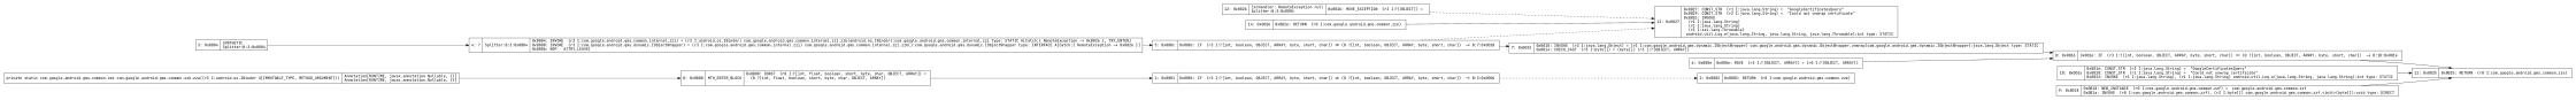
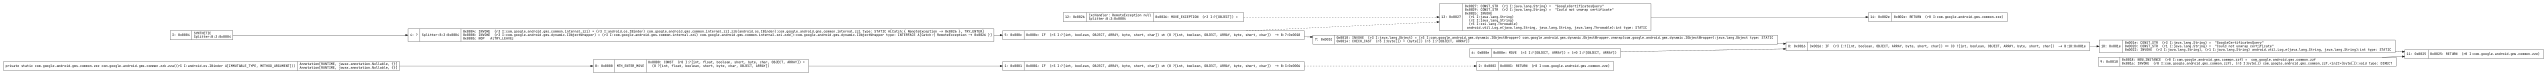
  digraph {
    fontname="JetBrains Mono"
    rankdir=LR
    node [fontname="JetBrains Mono" shape=record]
    edge [fontname="JetBrains Mono"]
-   n1 [label="{0\:\ 0x0000|MTH_ENTER_BLOCK\l|0x0000: CONST  (r0 I:?[int, float, boolean, short, byte, char, OBJECT, ARRAY]) = \l  (0 ?[int, float, boolean, short, byte, char, OBJECT, ARRAY])\l \l}"]
+   n1 [label="{0\:\ 0x0000|MTH_ENTER_MOVE\l|0x0000: CONST  (r0 I:?[int, float, boolean, short, byte, char, OBJECT, ARRAY]) = \l  (0 ?[int, float, boolean, short, byte, char, OBJECT, ARRAY])\l \l}"]
    n2 [label="{1\:\ 0x0001|0x0001: IF  (r3 I:?[int, boolean, OBJECT, ARRAY, byte, short, char]) != (0 ?[int, boolean, OBJECT, ARRAY, byte, short, char])  \-\> B:3:0x0004 \l}"]
    n3 [label="{2\:\ 0x0003|0x0003: RETURN  (r0 I:com.google.android.gms.common.zze) \l}"]
    n4 [label="{3\:\ 0x0004|SYNTHETIC\lSplitter:B:3:0x0004\l}"]
    n5 [label="{4\:\ ?|Splitter:B:3:0x0004\l|0x0004: INVOKE  (r3 I:com.google.android.gms.common.internal.zzi) = (r3 I:android.os.IBinder) com.google.android.gms.common.internal.zzj.zzb(android.os.IBinder):com.google.android.gms.common.internal.zzi type: STATIC A[Catch:\{ RemoteException \-\> 0x0026 \}, TRY_ENTER]\l0x0008: INVOKE  (r3 I:com.google.android.gms.dynamic.IObjectWrapper) = (r3 I:com.google.android.gms.common.internal.zzi) com.google.android.gms.common.internal.zzi.zzb():com.google.android.gms.dynamic.IObjectWrapper type: INTERFACE A[Catch:\{ RemoteException \-\> 0x0026 \}]\l0x000b: NOP   A[TRY_LEAVE]\l}"]
    n6 [label="{5\:\ 0x000c|0x000c: IF  (r3 I:?[int, boolean, OBJECT, ARRAY, byte, short, char]) != (0 ?[int, boolean, OBJECT, ARRAY, byte, short, char])  \-\> B:7:0x0010 \l}"]
    n7 [label="{12\:\ 0x0026|ExcHandler: RemoteException null\lSplitter:B:3:0x0004\l|0x0026: MOVE_EXCEPTION  (r3 I:?[OBJECT]) =  \l}"]
    n8 [label="{13\:\ 0x0027|0x0027: CONST_STR  (r1 I:java.lang.String) =  \"GoogleCertificatesQuery\" \l0x0029: CONST_STR  (r2 I:java.lang.String) =  \"Could not unwrap certificate\" \l0x002b: INVOKE  \l  (r1 I:java.lang.String)\l  (r2 I:java.lang.String)\l  (r3 I:zzi.lang.Throwable)\l android.util.Log.e(java.lang.String, java.lang.String, java.lang.Throwable):int type: STATIC \l}"]
    n9 [label="{7\:\ 0x0010|0x0010: INVOKE  (r3 I:java.lang.Object) = (r3 I:com.google.android.gms.dynamic.IObjectWrapper) com.google.android.gms.dynamic.ObjectWrapper.unwrap(com.google.android.gms.dynamic.IObjectWrapper):java.lang.Object type: STATIC \l0x0014: CHECK_CAST  (r3 I:byte[]) = (byte[]) (r3 I:?[OBJECT, ARRAY]) \l}"]
    n10 [label="{6\:\ 0x000e|0x000e: MOVE  (r3 I:?[OBJECT, ARRAY]) = (r0 I:?[OBJECT, ARRAY]) \l}"]
    n11 [label="{8\:\ 0x0016|0x0016: IF  (r3 I:?[int, boolean, OBJECT, ARRAY, byte, short, char]) == (0 ?[int, boolean, OBJECT, ARRAY, byte, short, char])  \-\> B:10:0x001e \l}"]
    n12 [label="{10\:\ 0x001e|0x001e: CONST_STR  (r3 I:java.lang.String) =  \"GoogleCertificatesQuery\" \l0x0020: CONST_STR  (r1 I:java.lang.String) =  \"Could not unwrap certificate\" \l0x0022: INVOKE  (r3 I:java.lang.String), (r1 I:java.lang.String) android.util.Log.e(java.lang.String, java.lang.String):int type: STATIC \l}"]
    n13 [label="{9\:\ 0x0018|0x0018: NEW_INSTANCE  (r0 I:com.google.android.gms.common.zzf) =  com.google.android.gms.common.zzf \l0x001a: INVOKE  (r0 I:com.google.android.gms.common.zzf), (r3 I:byte[]) com.google.android.gms.common.zzf.\<init\>(byte[]):void type: DIRECT \l}"]
    n14 [label="{11\:\ 0x0025|0x0025: RETURN  (r0 I:com.google.android.gms.common.zze) \l}"]
    n15 [label="{14\:\ 0x002e|0x002e: RETURN  (r0 I:com.google.android.gms.common.zze) \l}"]
    n16 [label="{private static com.google.android.gms.common.zze com.google.android.gms.common.zzk.zza((r3 I:android.os.IBinder A[IMMUTABLE_TYPE, METHOD_ARGUMENT]))  | Annotation[RUNTIME, javax.annotation.Nullable, \{\}]\lAnnotation[RUNTIME, javax.annotation.Nullable, \{\}]\l}"]
    n1 -> n2
    n2 -> n3 [style=dashed]
    n4 -> n5
    n5 -> n6
    n6 -> n8 [style=dashed]
    n6 -> n9
    n7 -> n8 [style=dashed]
-   n15 -> n8
+   n8 -> n15
    n9 -> n11
    n10 -> n11
-   n11 -> n14
+   n11 -> n12
    n12 -> n14
    n13 -> n14
    n16 -> n1
  }
